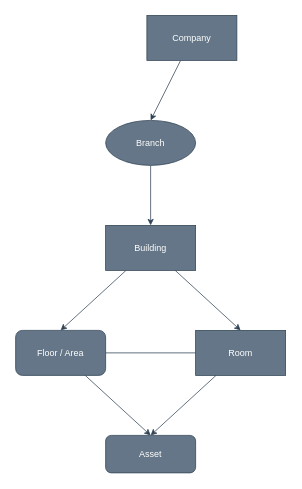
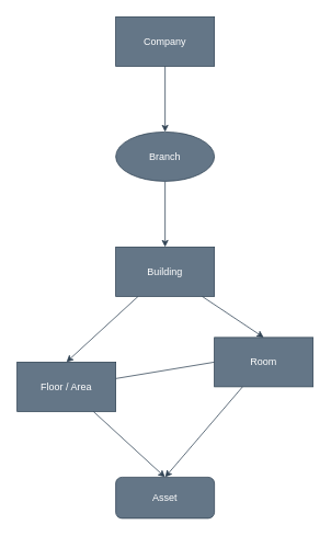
  <mxCell id="0" />
  <mxCell id="1" parent="0" />
  <mxCell id="2" style="edgeStyle=none;html=1;entryX=0.5;entryY=0;entryDx=0;entryDy=0;fillColor=#647687;strokeColor=#314354;" edge="1" parent="1" source="3" target="5"><mxGeometry relative="1" as="geometry" /></mxCell>
- <mxCell id="3" value="Company" style="rounded=0;whiteSpace=wrap;html=1;fillColor=#647687;fontColor=#ffffff;strokeColor=#314354;" vertex="1" parent="1"><mxGeometry x="195" y="20" width="120" height="60" as="geometry" /></mxCell>
+ <mxCell id="3" value="Company" style="rounded=0;whiteSpace=wrap;html=1;fillColor=#647687;fontColor=#ffffff;strokeColor=#314354;" vertex="1" parent="1"><mxGeometry x="140" y="20" width="120" height="60" as="geometry" /></mxCell>
  <mxCell id="4" style="edgeStyle=none;html=1;entryX=0.5;entryY=0;entryDx=0;entryDy=0;fillColor=#647687;strokeColor=#314354;" edge="1" parent="1" source="5" target="8"><mxGeometry relative="1" as="geometry" /></mxCell>
  <mxCell id="5" value="Branch" style="ellipse;whiteSpace=wrap;html=1;fillColor=#647687;fontColor=#ffffff;strokeColor=#314354;" vertex="1" parent="1"><mxGeometry x="140" y="160" width="120" height="60" as="geometry" /></mxCell>
  <mxCell id="6" style="edgeStyle=none;html=1;entryX=0.5;entryY=0;entryDx=0;entryDy=0;fillColor=#647687;strokeColor=#314354;" edge="1" parent="1" source="8" target="11"><mxGeometry relative="1" as="geometry" /></mxCell>
  <mxCell id="7" style="edgeStyle=none;html=1;entryX=0.5;entryY=0;entryDx=0;entryDy=0;fillColor=#647687;strokeColor=#314354;" edge="1" parent="1" source="8" target="13"><mxGeometry relative="1" as="geometry" /></mxCell>
  <mxCell id="8" value="Building" style="rounded=0;whiteSpace=wrap;html=1;fillColor=#647687;fontColor=#ffffff;strokeColor=#314354;" vertex="1" parent="1"><mxGeometry x="140" y="300" width="120" height="60" as="geometry" /></mxCell>
  <mxCell id="9" style="edgeStyle=none;html=1;entryX=0;entryY=0.5;entryDx=0;entryDy=0;fillColor=#647687;strokeColor=#314354;endArrow=none;" edge="1" parent="1" source="11" target="13"><mxGeometry relative="1" as="geometry" /></mxCell>
  <mxCell id="10" style="edgeStyle=none;html=1;entryX=0.5;entryY=0;entryDx=0;entryDy=0;fillColor=#647687;strokeColor=#314354;" edge="1" parent="1" source="11" target="14"><mxGeometry relative="1" as="geometry" /></mxCell>
- <mxCell id="11" value="Floor / Area" style="whiteSpace=wrap;html=1;fillColor=#647687;fontColor=#ffffff;strokeColor=#314354;rounded=1;" vertex="1" parent="1"><mxGeometry x="20" y="440" width="120" height="60" as="geometry" /></mxCell>
+ <mxCell id="11" value="Floor / Area" style="rounded=0;whiteSpace=wrap;html=1;fillColor=#647687;fontColor=#ffffff;strokeColor=#314354;" vertex="1" parent="1"><mxGeometry x="20" y="440" width="120" height="60" as="geometry" /></mxCell>
  <mxCell id="12" style="edgeStyle=none;html=1;entryX=0.5;entryY=0;entryDx=0;entryDy=0;fillColor=#647687;strokeColor=#314354;" edge="1" parent="1" source="13" target="14"><mxGeometry relative="1" as="geometry" /></mxCell>
- <mxCell id="13" value="Room" style="rounded=0;whiteSpace=wrap;html=1;fillColor=#647687;fontColor=#ffffff;strokeColor=#314354;" vertex="1" parent="1"><mxGeometry x="260" y="440" width="120" height="60" as="geometry" /></mxCell>
+ <mxCell id="13" value="Room" style="rounded=0;whiteSpace=wrap;html=1;fillColor=#647687;fontColor=#ffffff;strokeColor=#314354;" vertex="1" parent="1"><mxGeometry x="260" y="410" width="120" height="60" as="geometry" /></mxCell>
  <mxCell id="14" value="Asset" style="rounded=1;whiteSpace=wrap;html=1;fillColor=#647687;fontColor=#ffffff;strokeColor=#314354;" vertex="1" parent="1"><mxGeometry x="140" y="580" width="120" height="50" as="geometry" /></mxCell>
